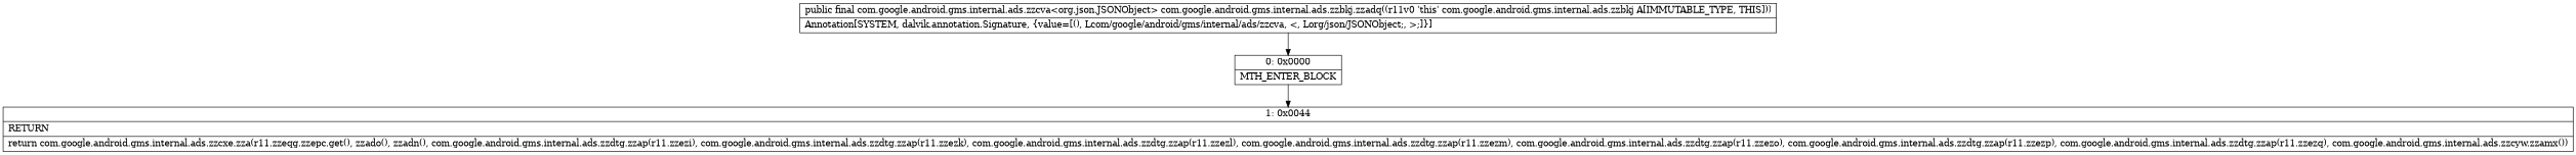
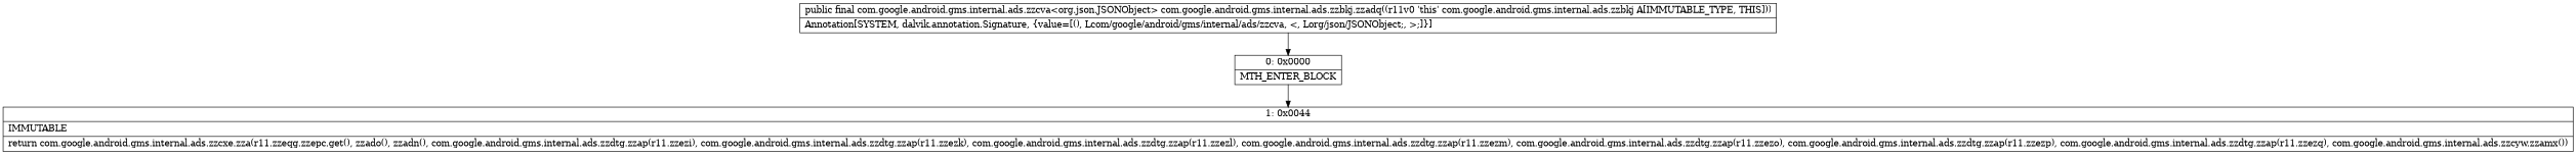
  digraph {
    node [shape=record]
    n1 [label="{0\:\ 0x0000|MTH_ENTER_BLOCK\l}"]
-   n2 [label="{1\:\ 0x0044|RETURN\l|return com.google.android.gms.internal.ads.zzcxe.zza(r11.zzeqg.zzepc.get(), zzado(), zzadn(), com.google.android.gms.internal.ads.zzdtg.zzap(r11.zzezi), com.google.android.gms.internal.ads.zzdtg.zzap(r11.zzezk), com.google.android.gms.internal.ads.zzdtg.zzap(r11.zzezl), com.google.android.gms.internal.ads.zzdtg.zzap(r11.zzezm), com.google.android.gms.internal.ads.zzdtg.zzap(r11.zzezo), com.google.android.gms.internal.ads.zzdtg.zzap(r11.zzezp), com.google.android.gms.internal.ads.zzdtg.zzap(r11.zzezq), com.google.android.gms.internal.ads.zzcyw.zzamx())\l}"]
+   n2 [label="{1\:\ 0x0044|IMMUTABLE\l|return com.google.android.gms.internal.ads.zzcxe.zza(r11.zzeqg.zzepc.get(), zzado(), zzadn(), com.google.android.gms.internal.ads.zzdtg.zzap(r11.zzezi), com.google.android.gms.internal.ads.zzdtg.zzap(r11.zzezk), com.google.android.gms.internal.ads.zzdtg.zzap(r11.zzezl), com.google.android.gms.internal.ads.zzdtg.zzap(r11.zzezm), com.google.android.gms.internal.ads.zzdtg.zzap(r11.zzezo), com.google.android.gms.internal.ads.zzdtg.zzap(r11.zzezp), com.google.android.gms.internal.ads.zzdtg.zzap(r11.zzezq), com.google.android.gms.internal.ads.zzcyw.zzamx())\l}"]
    n3 [label="{public final com.google.android.gms.internal.ads.zzcva\<org.json.JSONObject\> com.google.android.gms.internal.ads.zzbkj.zzadq((r11v0 'this' com.google.android.gms.internal.ads.zzbkj A[IMMUTABLE_TYPE, THIS]))  | Annotation[SYSTEM, dalvik.annotation.Signature, \{value=[(), Lcom\/google\/android\/gms\/internal\/ads\/zzcva, \<, Lorg\/json\/JSONObject;, \>;]\}]\l}"]
    n1 -> n2
    n3 -> n1
  }
